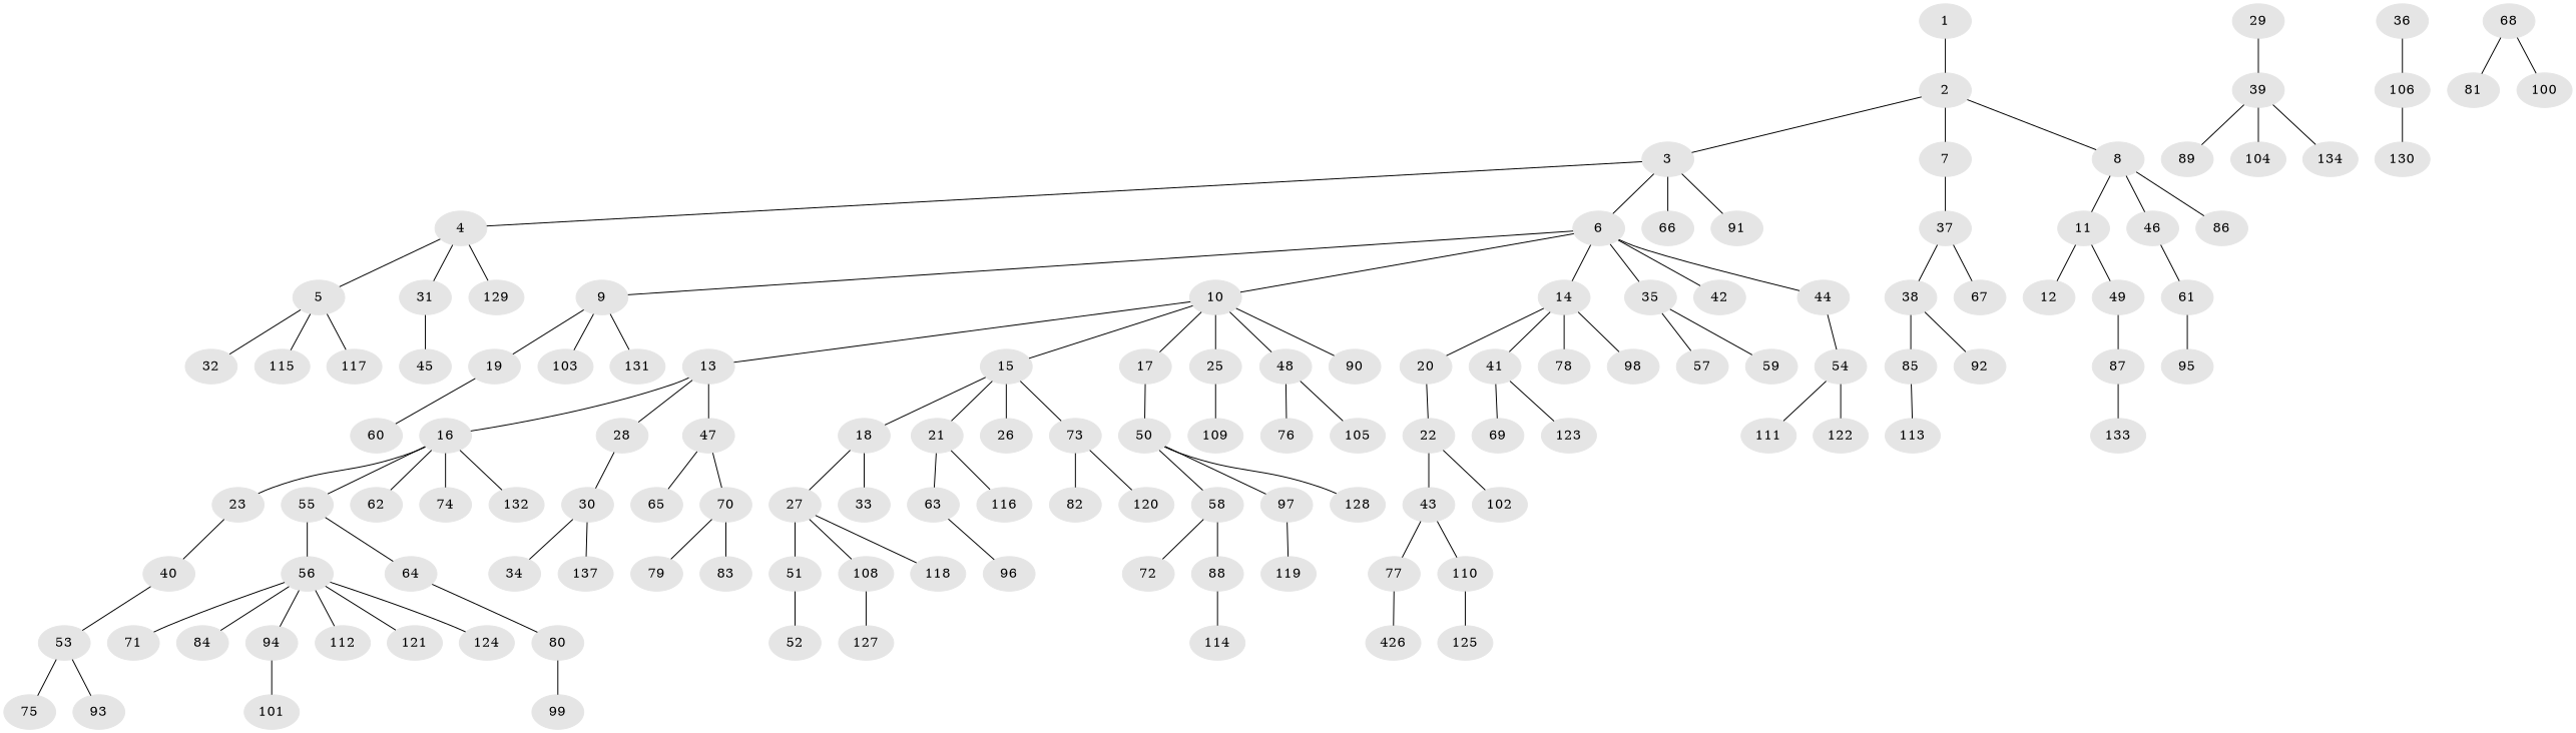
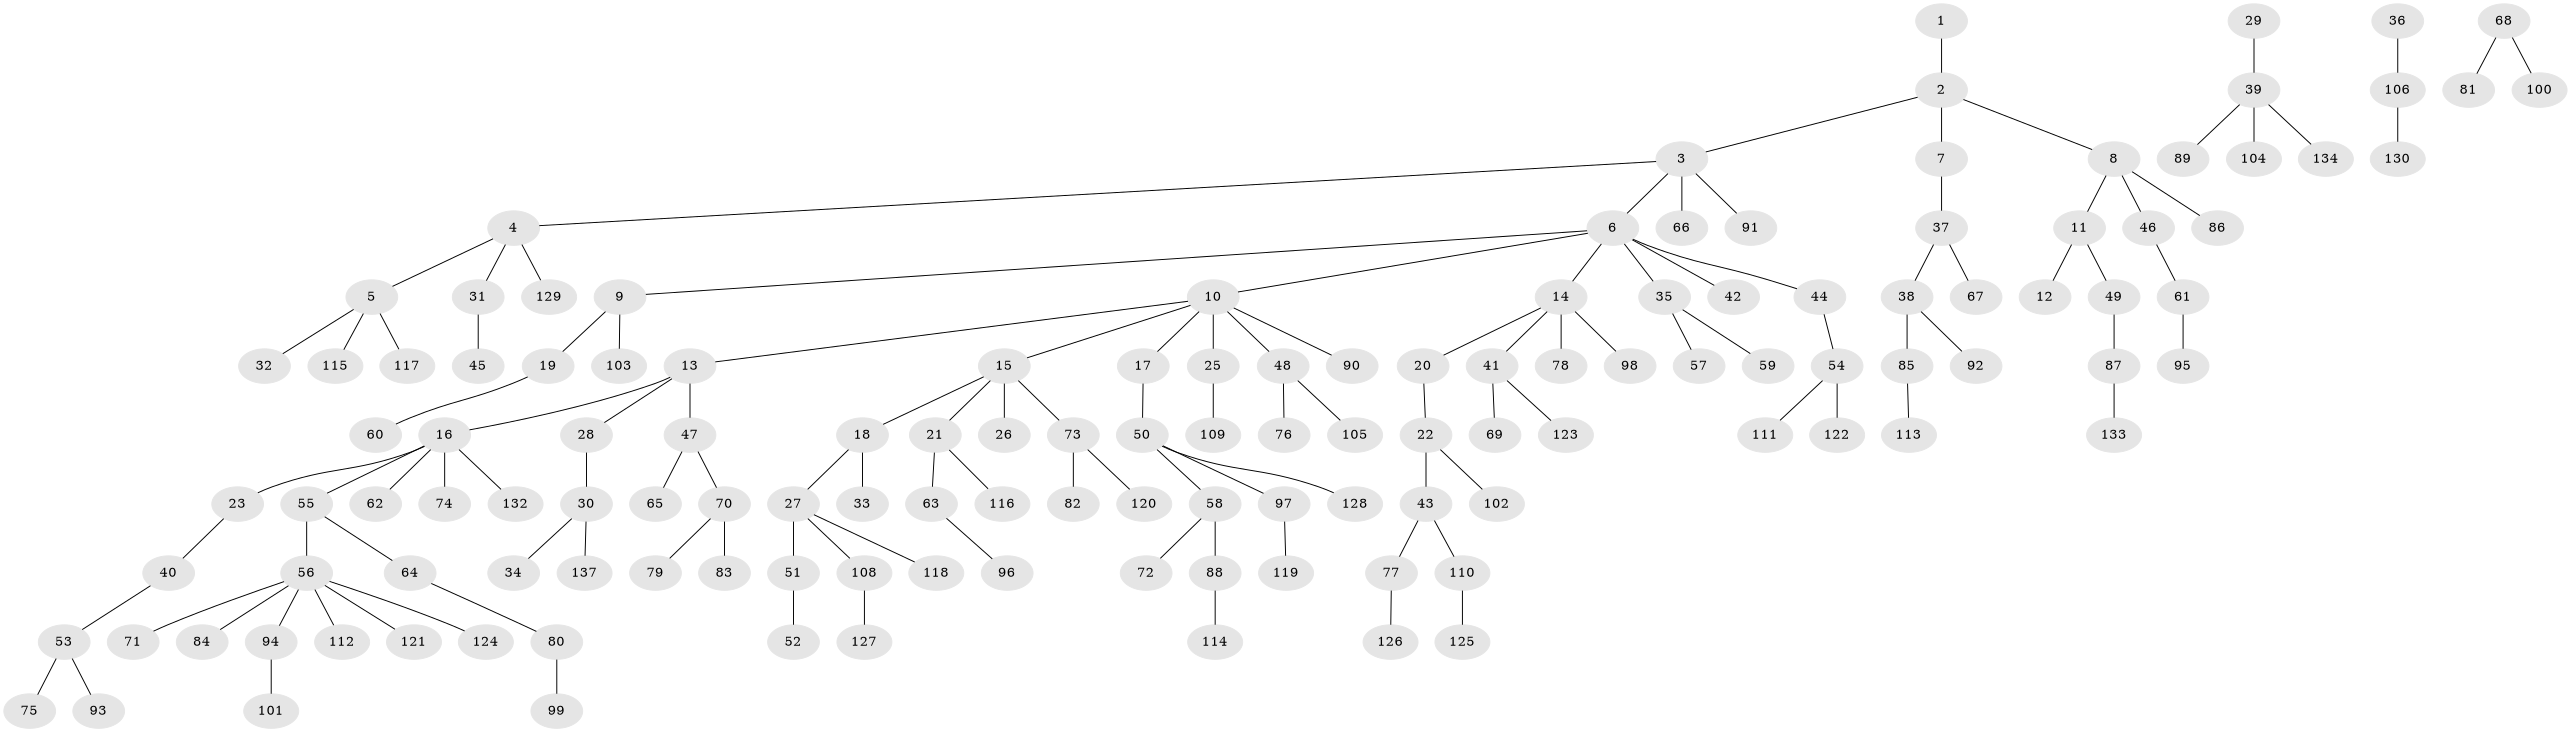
  graph {
    node [color=gray90 style=filled]
    1
    2
    3
    7
    8
    4
    6
    66
    91
    37
    11
    46
    86
    5
    31
    129
    9
    10
    14
    35
    42
    44
    32
    115
    117
    45
    19
    103
-   131
    13
    15
    17
    25
    48
    90
    20
    41
    78
    98
    57
    59
    54
    38
    67
    12
    49
    61
    60
    16
    28
    47
    18
    21
    26
    73
    50
    109
    76
    105
    87
    23
    55
    62
    74
    132
    30
    65
    70
    22
    69
    123
    27
    33
    63
    116
    82
    120
    40
    56
    64
    58
    97
    128
    51
    108
    118
    43
    102
    96
    77
    110
    53
    29
    39
    36
    106
    52
    127
    34
    n100 [label=137]
    89
    104
    134
    68
    81
    100
    130
    85
    92
    113
    75
    93
-   126 [label=426]
+   126
    125
    111
    122
    95
    79
    83
    133
    72
    88
    119
    71
    84
    94
    112
    121
    124
    80
    101
    114
    99
    1 -- 2
    2 -- 3
    2 -- 7
    2 -- 8
    3 -- 4
    3 -- 6
    3 -- 66
    3 -- 91
    7 -- 37
    8 -- 11
    8 -- 46
    8 -- 86
    4 -- 5
    4 -- 31
    4 -- 129
    6 -- 9
    6 -- 10
    6 -- 14
    6 -- 35
    6 -- 42
    6 -- 44
    37 -- 38
    37 -- 67
    11 -- 12
    11 -- 49
    46 -- 61
    5 -- 32
    5 -- 115
    5 -- 117
    31 -- 45
    9 -- 19
    9 -- 103
-   9 -- 131
    10 -- 13
    10 -- 15
    10 -- 17
    10 -- 25
    10 -- 48
    10 -- 90
    14 -- 20
    14 -- 41
    14 -- 78
    14 -- 98
    35 -- 57
    35 -- 59
    44 -- 54
    19 -- 60
    13 -- 16
    13 -- 28
    13 -- 47
    15 -- 18
    15 -- 21
    15 -- 26
    15 -- 73
    17 -- 50
    25 -- 109
    48 -- 76
    48 -- 105
    20 -- 22
    41 -- 69
    41 -- 123
    54 -- 111
    54 -- 122
    38 -- 85
    38 -- 92
    49 -- 87
    61 -- 95
    16 -- 23
    16 -- 55
    16 -- 62
    16 -- 74
    16 -- 132
    28 -- 30
    47 -- 65
    47 -- 70
    18 -- 27
    18 -- 33
    21 -- 63
    21 -- 116
    73 -- 82
    73 -- 120
    50 -- 58
    50 -- 97
    50 -- 128
    87 -- 133
    23 -- 40
    55 -- 56
    55 -- 64
    30 -- 34
    30 -- n100
    70 -- 79
    70 -- 83
    22 -- 43
    22 -- 102
    27 -- 51
    27 -- 108
    27 -- 118
    63 -- 96
    40 -- 53
    56 -- 71
    56 -- 84
    56 -- 94
    56 -- 112
    56 -- 121
    56 -- 124
    64 -- 80
    58 -- 72
    58 -- 88
    97 -- 119
    51 -- 52
    108 -- 127
    43 -- 77
    43 -- 110
    77 -- 126
    110 -- 125
    53 -- 75
    53 -- 93
    29 -- 39
    39 -- 89
    39 -- 104
    39 -- 134
    36 -- 106
    106 -- 130
    68 -- 81
    68 -- 100
    85 -- 113
    88 -- 114
    94 -- 101
    80 -- 99
  }
